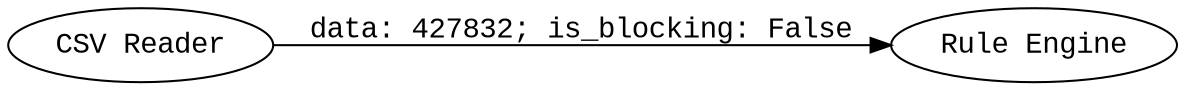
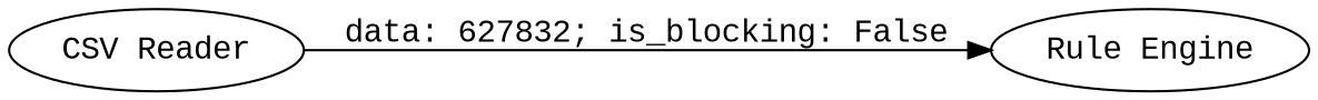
  digraph {
    rankdir=LR
    fontname="Liberation Mono"
    node [fontname="Liberation Mono"]
    n1 [label="CSV Reader"]
    n2 [label="Rule Engine"]
-   n1 -> n2 [label="data: 427832; is_blocking: False" fontname="Liberation Mono"]
+   n1 -> n2 [label="data: 627832; is_blocking: False" fontname="Liberation Mono"]
  }
